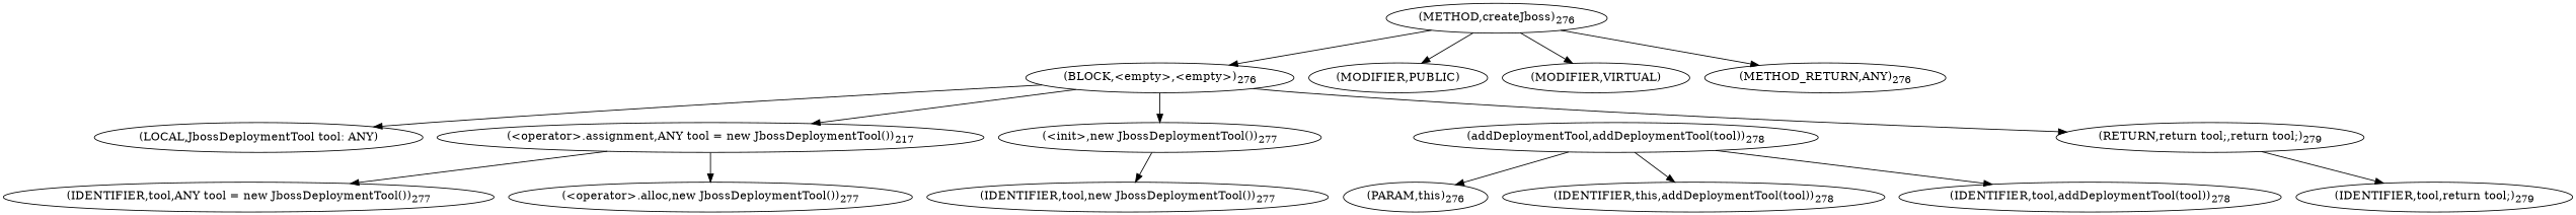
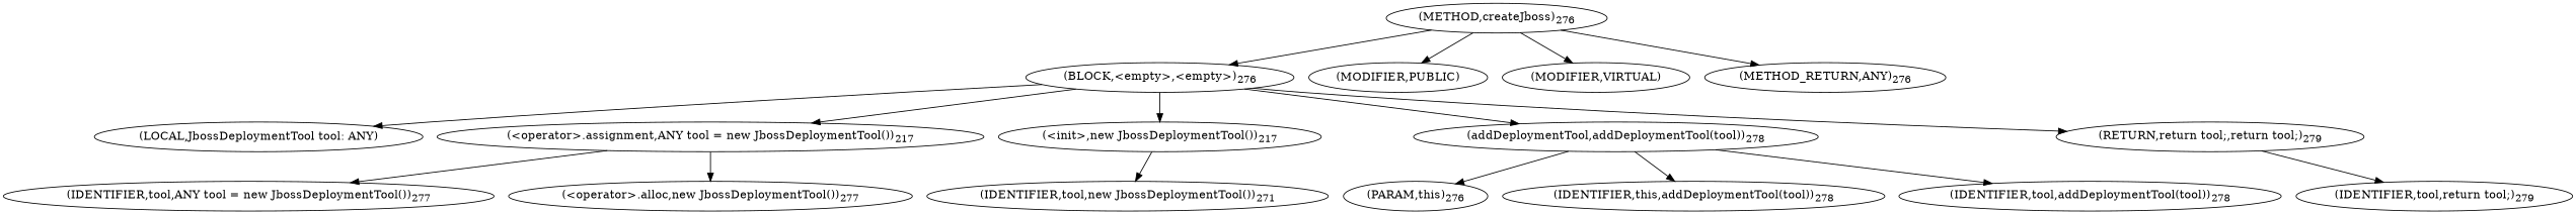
  digraph {
    n1 [label=<(METHOD,createJboss)<SUB>276</SUB>>]
    n2 [label=<(BLOCK,&lt;empty&gt;,&lt;empty&gt;)<SUB>276</SUB>>]
    n3 [label=<(MODIFIER,PUBLIC)>]
    n4 [label=<(MODIFIER,VIRTUAL)>]
    n5 [label=<(METHOD_RETURN,ANY)<SUB>276</SUB>>]
    n6 [label=<(PARAM,this)<SUB>276</SUB>>]
    n7 [label=<(LOCAL,JbossDeploymentTool tool: ANY)>]
    n8 [label=<(&lt;operator&gt;.assignment,ANY tool = new JbossDeploymentTool())<SUB>217</SUB>>]
-   n9 [label=<(&lt;init&gt;,new JbossDeploymentTool())<SUB>277</SUB>>]
+   n9 [label=<(&lt;init&gt;,new JbossDeploymentTool())<SUB>217</SUB>>]
    n10 [label=<(addDeploymentTool,addDeploymentTool(tool))<SUB>278</SUB>>]
    n11 [label=<(RETURN,return tool;,return tool;)<SUB>279</SUB>>]
    n12 [label=<(IDENTIFIER,tool,ANY tool = new JbossDeploymentTool())<SUB>277</SUB>>]
    n13 [label=<(&lt;operator&gt;.alloc,new JbossDeploymentTool())<SUB>277</SUB>>]
-   n14 [label=<(IDENTIFIER,tool,new JbossDeploymentTool())<SUB>277</SUB>>]
+   n14 [label=<(IDENTIFIER,tool,new JbossDeploymentTool())<SUB>271</SUB>>]
    n15 [label=<(IDENTIFIER,this,addDeploymentTool(tool))<SUB>278</SUB>>]
    n16 [label=<(IDENTIFIER,tool,addDeploymentTool(tool))<SUB>278</SUB>>]
    n17 [label=<(IDENTIFIER,tool,return tool;)<SUB>279</SUB>>]
    n1 -> n2
    n1 -> n3
    n1 -> n4
    n1 -> n5
    n2 -> n7
    n2 -> n8
    n2 -> n9
+   n2 -> n10
    n2 -> n11
    n8 -> n12
    n8 -> n13
    n9 -> n14
    n10 -> n6
    n10 -> n15
    n10 -> n16
    n11 -> n17
  }
